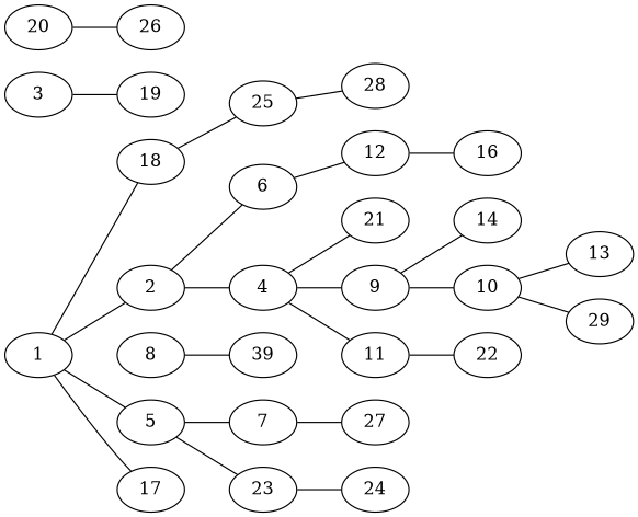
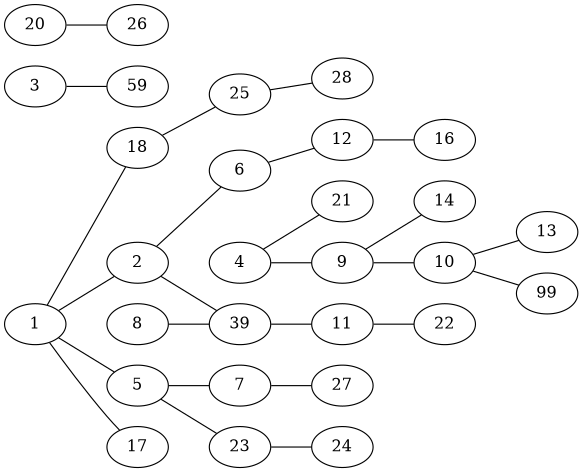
  graph {
    rankdir=LR
    1
    2
    5
    17
    18
    4
    6
    3
-   19
+   19 [label=59]
    7
    23
    n12 [label=39]
    8
    25
    9
    11
    21
    12
    27
    24
    28
    10
    14
    22
    16
    13
-   29
+   29 [label=99]
    20
    26
    1 -- 2
    1 -- 5
    1 -- 17
    1 -- 18
-   2 -- 4
+   2 -- n12
    2 -- 6
    5 -- 7
    5 -- 23
    18 -- 25
    4 -- 9
-   4 -- 11
+   n12 -- 11
    4 -- 21
    6 -- 12
    3 -- 19
    7 -- 27
    23 -- 24
    8 -- n12
    25 -- 28
    9 -- 10
    9 -- 14
    11 -- 22
    12 -- 16
    10 -- 13
    10 -- 29
    20 -- 26
  }
